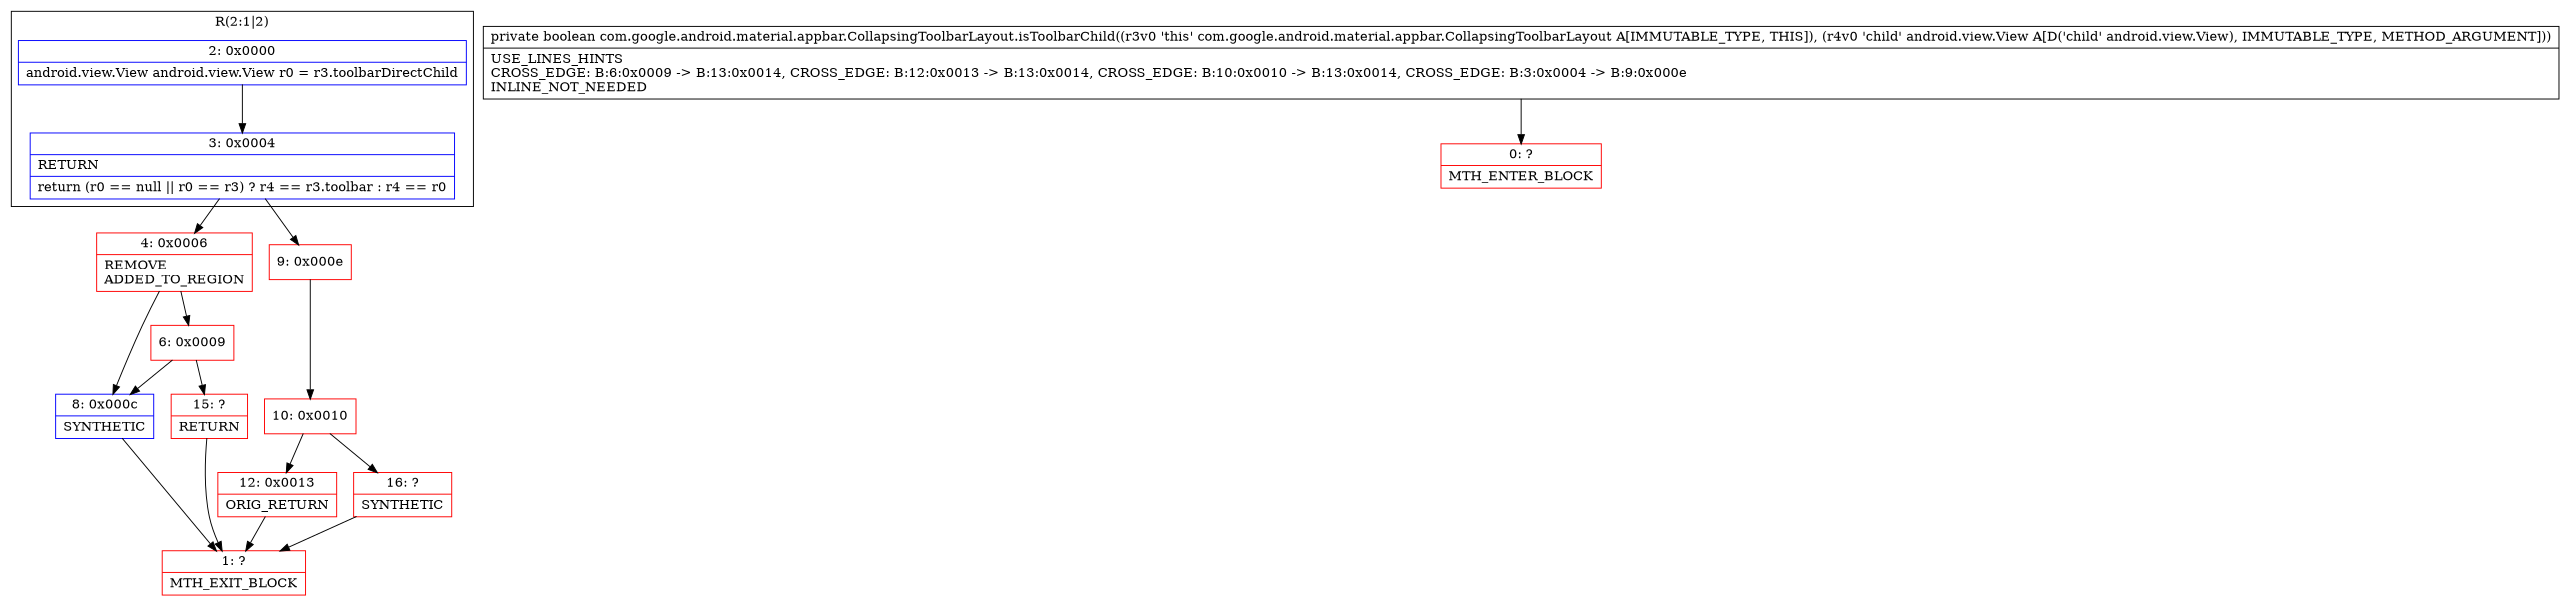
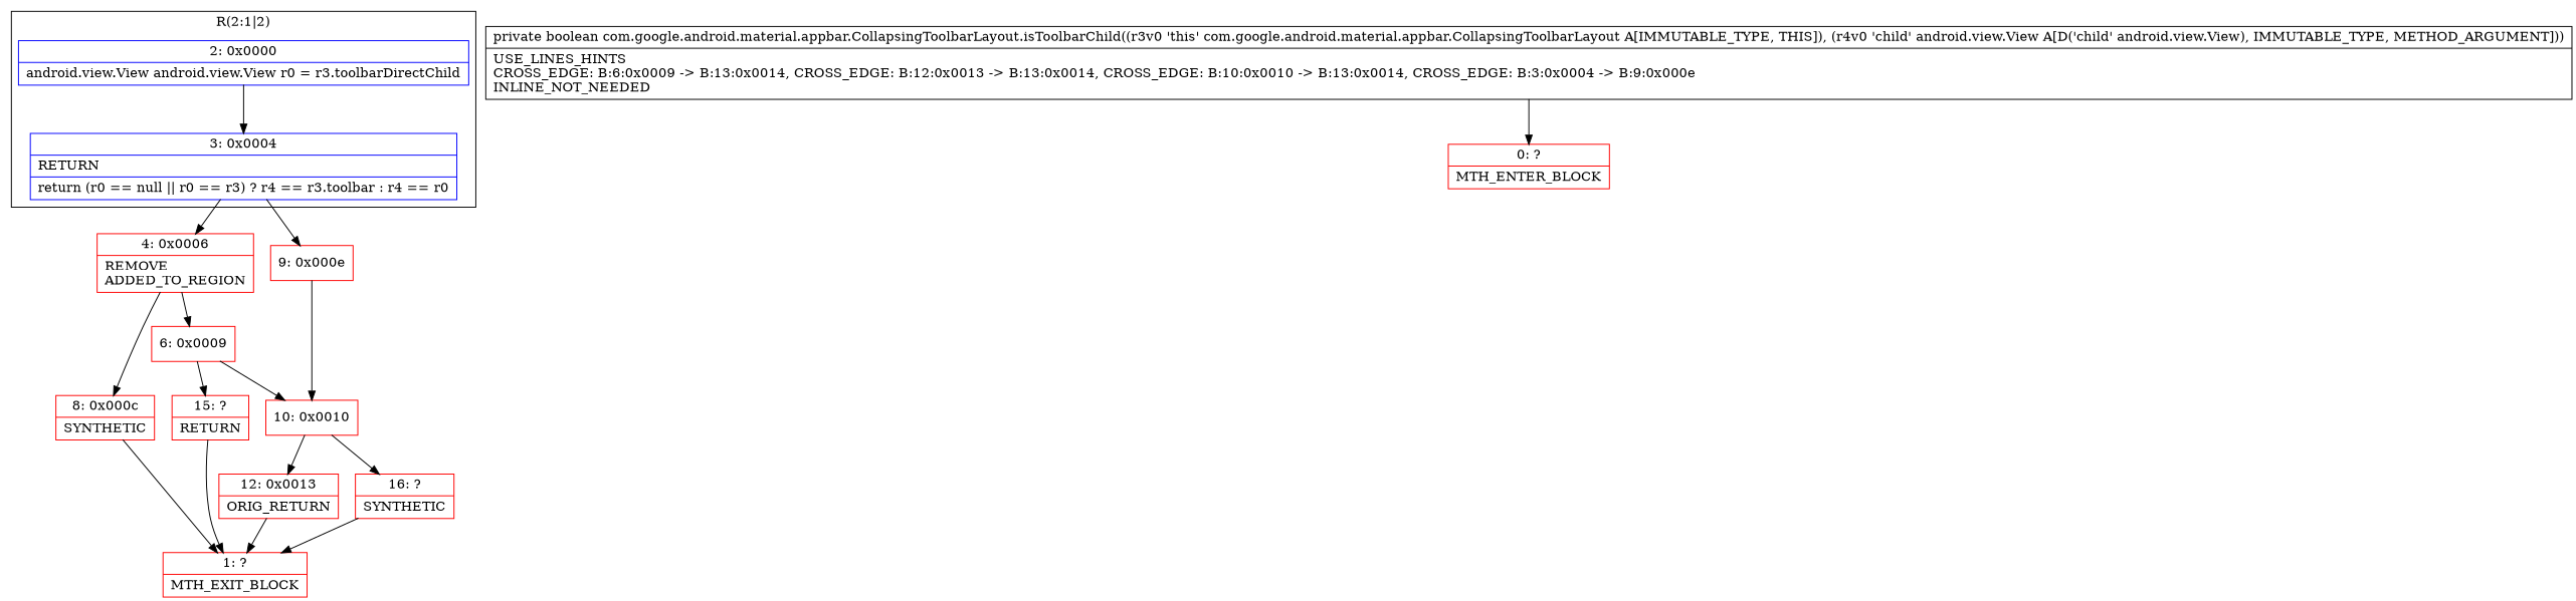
  digraph {
    node [color=red shape=record]
    n1 [color=blue label="{2\:\ 0x0000|android.view.View android.view.View r0 = r3.toolbarDirectChild\l}"]
    n2 [color=blue label="{3\:\ 0x0004|RETURN\l|return (r0 == null \|\| r0 == r3) ? r4 == r3.toolbar : r4 == r0\l}"]
    n3 [label="{4\:\ 0x0006|REMOVE\lADDED_TO_REGION\l}"]
    n4 [label="{9\:\ 0x000e}"]
    n5 [label="{6\:\ 0x0009}"]
-   n6 [color=blue label="{8\:\ 0x000c|SYNTHETIC\l}"]
+   n6 [label="{8\:\ 0x000c|SYNTHETIC\l}"]
    n7 [label="{10\:\ 0x0010}"]
    n8 [label="{0\:\ ?|MTH_ENTER_BLOCK\l}"]
    n9 [label="{15\:\ ?|RETURN\l}"]
    n10 [label="{1\:\ ?|MTH_EXIT_BLOCK\l}"]
    n11 [label="{12\:\ 0x0013|ORIG_RETURN\l}"]
    n12 [label="{16\:\ ?|SYNTHETIC\l}"]
    n13 [label="{private boolean com.google.android.material.appbar.CollapsingToolbarLayout.isToolbarChild((r3v0 'this' com.google.android.material.appbar.CollapsingToolbarLayout A[IMMUTABLE_TYPE, THIS]), (r4v0 'child' android.view.View A[D('child' android.view.View), IMMUTABLE_TYPE, METHOD_ARGUMENT]))  | USE_LINES_HINTS\lCROSS_EDGE: B:6:0x0009 \-\> B:13:0x0014, CROSS_EDGE: B:12:0x0013 \-\> B:13:0x0014, CROSS_EDGE: B:10:0x0010 \-\> B:13:0x0014, CROSS_EDGE: B:3:0x0004 \-\> B:9:0x000e\lINLINE_NOT_NEEDED\l}" color=""]
    subgraph cluster_1 {
      label="R(2:1|2)"
      n1
      n2
    }
    n1 -> n2
    n2 -> n3
    n2 -> n4
    n3 -> n5
    n3 -> n6
    n4 -> n7
-   n5 -> n6
+   n5 -> n7
    n5 -> n9
    n6 -> n10
    n7 -> n11
    n7 -> n12
    n9 -> n10
    n11 -> n10
    n12 -> n10
    n13 -> n8
  }
